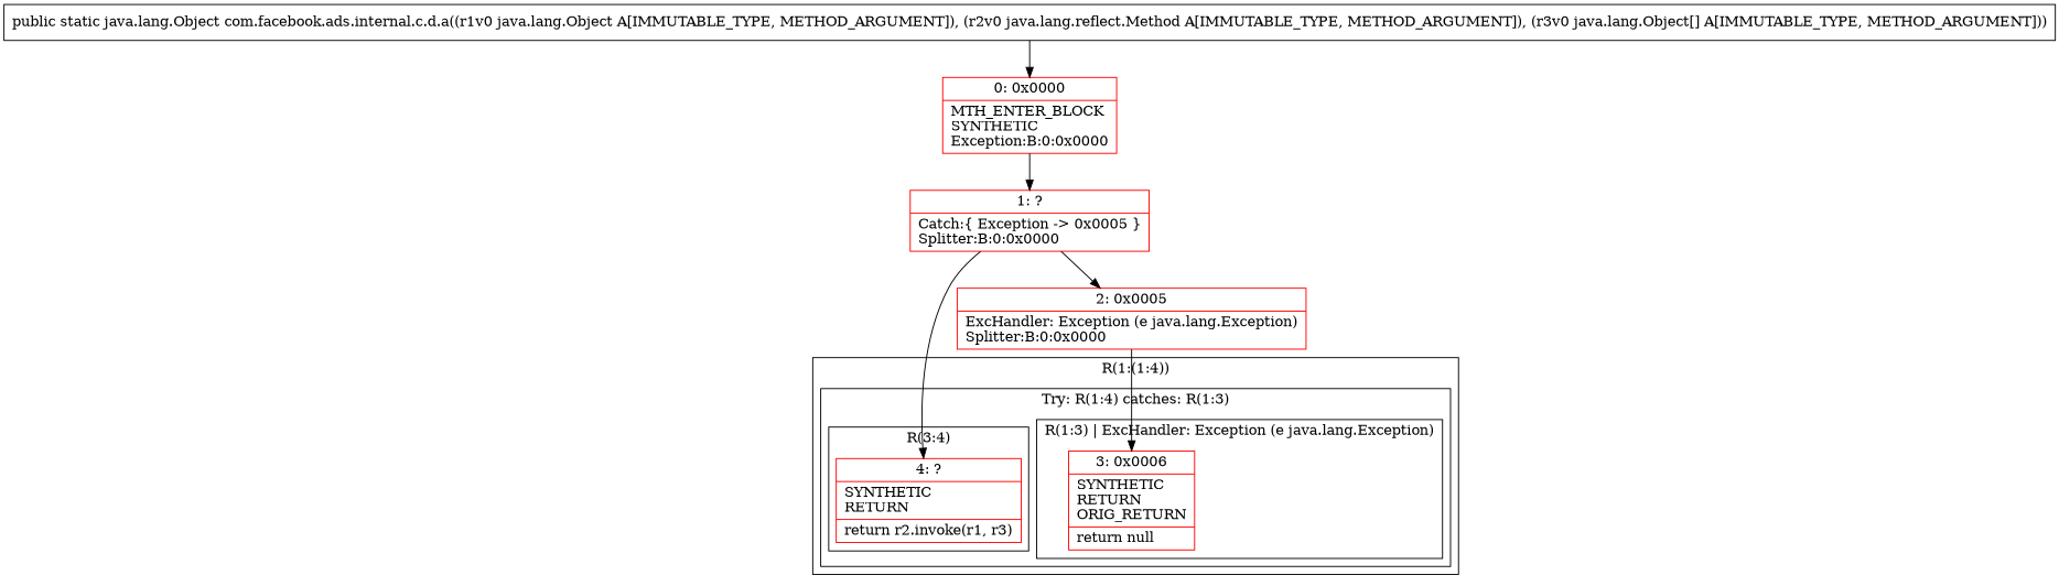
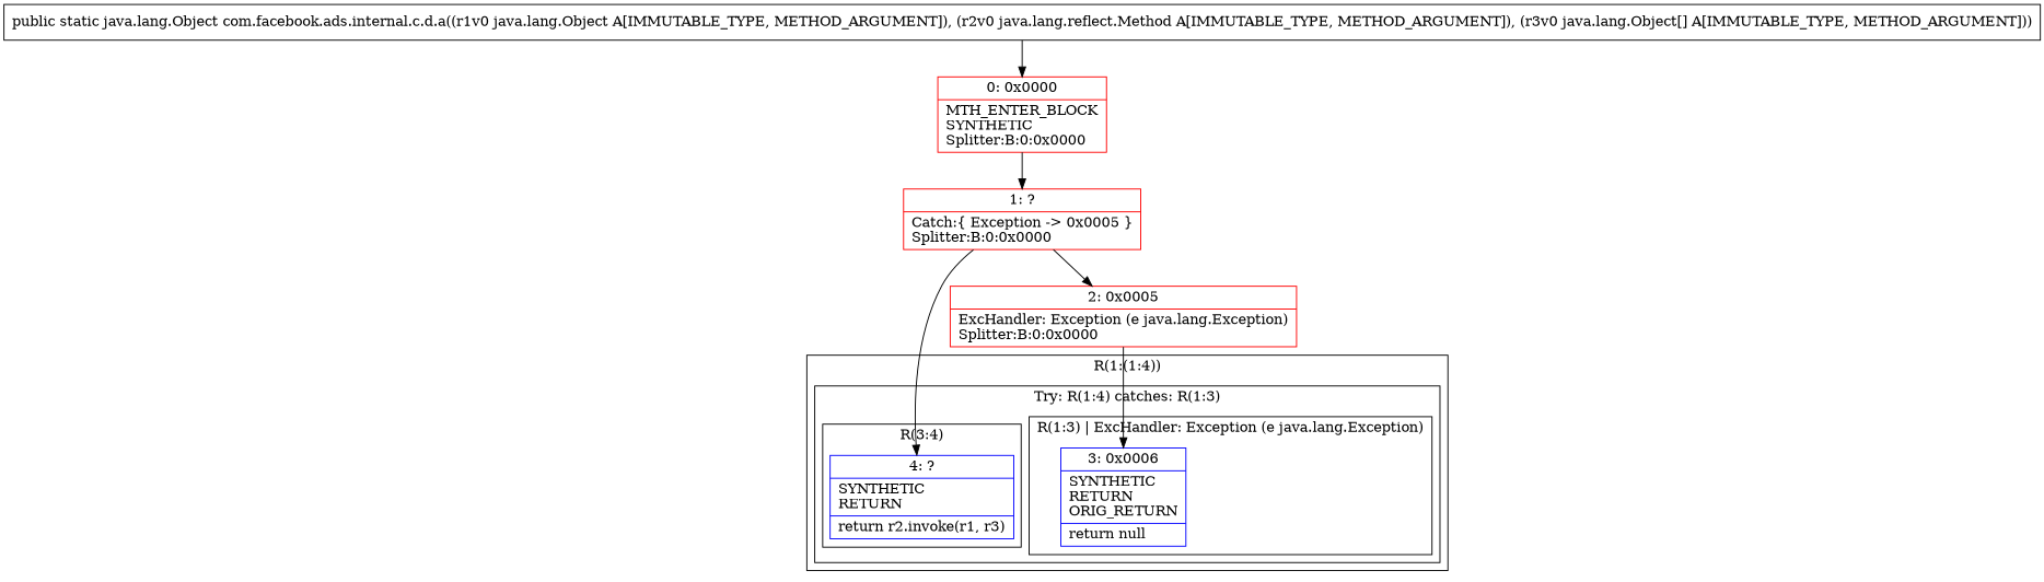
  digraph {
    node [color=red shape=record]
-   n1 [label="{4\:\ ?|SYNTHETIC\lRETURN\l|return r2.invoke(r1, r3)\l}"]
-   n2 [label="{3\:\ 0x0006|SYNTHETIC\lRETURN\lORIG_RETURN\l|return null\l}"]
-   n3 [label="{0\:\ 0x0000|MTH_ENTER_BLOCK\lSYNTHETIC\lException:B:0:0x0000\l}"]
+   n1 [color=blue label="{4\:\ ?|SYNTHETIC\lRETURN\l|return r2.invoke(r1, r3)\l}"]
+   n2 [color=blue label="{3\:\ 0x0006|SYNTHETIC\lRETURN\lORIG_RETURN\l|return null\l}"]
+   n3 [label="{0\:\ 0x0000|MTH_ENTER_BLOCK\lSYNTHETIC\lSplitter:B:0:0x0000\l}"]
    n4 [label="{1\:\ ?|Catch:\{ Exception \-\> 0x0005 \}\lSplitter:B:0:0x0000\l}"]
    n5 [label="{2\:\ 0x0005|ExcHandler: Exception (e java.lang.Exception)\lSplitter:B:0:0x0000\l}"]
    n6 [label="{public static java.lang.Object com.facebook.ads.internal.c.d.a((r1v0 java.lang.Object A[IMMUTABLE_TYPE, METHOD_ARGUMENT]), (r2v0 java.lang.reflect.Method A[IMMUTABLE_TYPE, METHOD_ARGUMENT]), (r3v0 java.lang.Object[] A[IMMUTABLE_TYPE, METHOD_ARGUMENT])) }" color=""]
    subgraph cluster_1 {
      label="R(1:(1:4))"
      subgraph cluster_2 {
        label="Try: R(1:4) catches: R(1:3)"
        subgraph cluster_3 {
          label="R(3:4)"
          n1
        }
        subgraph cluster_4 {
          label="R(1:3) | ExcHandler: Exception (e java.lang.Exception)\l"
          n2
        }
      }
    }
    subgraph cluster_5 {
      label="R(1:3) | ExcHandler: Exception (e java.lang.Exception)\l"
    }
    n3 -> n4
    n4 -> n1
    n4 -> n5
    n5 -> n2
    n6 -> n3
  }
